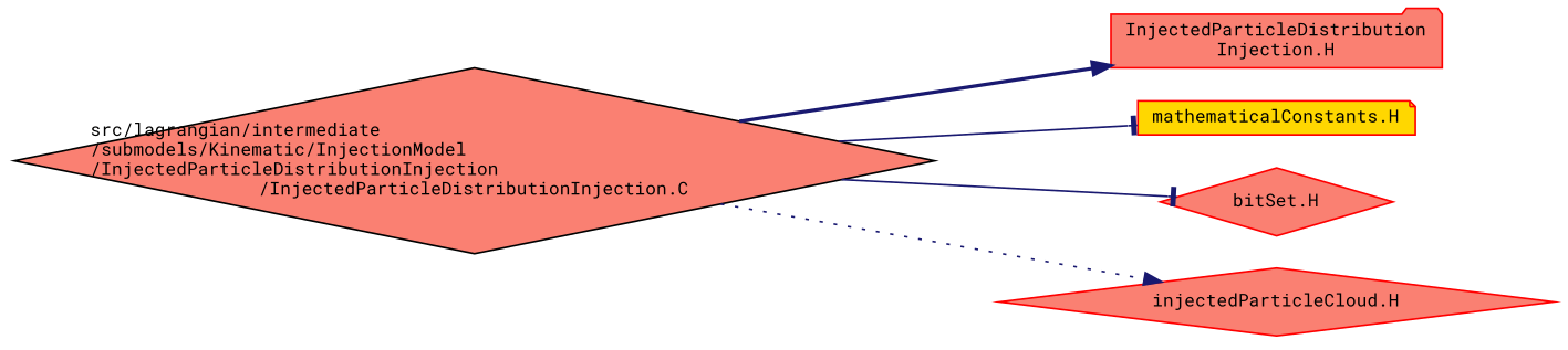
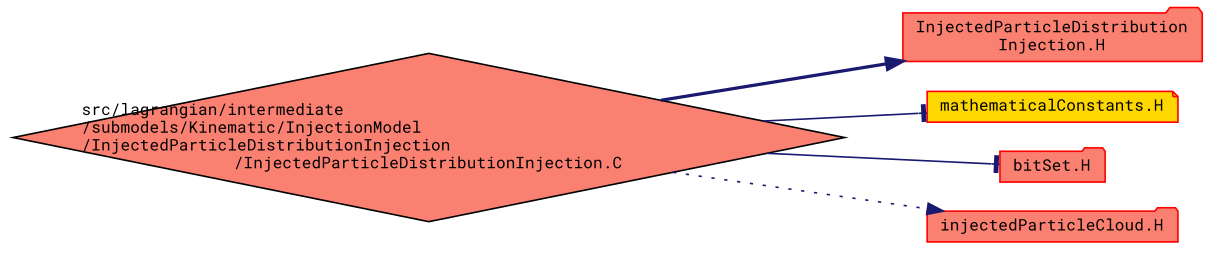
  digraph {
    fontname="Roboto Mono"
    rankdir=LR
    node [color=red fillcolor=salmon fontname="Roboto Mono" fontsize=10 shape=diamond style=filled]
    edge [arrowhead=normal color=midnightblue fontname="Roboto Mono" fontsize=10 labelfontname=Helvetica labelfontsize=10 style=solid]
    n1 [color=black fontcolor=black height=0.2 label="src/lagrangian/intermediate\l/submodels/Kinematic/InjectionModel\l/InjectedParticleDistributionInjection\l/InjectedParticleDistributionInjection.C" width=0.4]
    n2 [height=0.2 label="InjectedParticleDistribution\lInjection.H" shape=folder width=0.4]
    n3 [fillcolor=gold height=0.2 label="mathematicalConstants.H" shape=note width=0.4]
-   n4 [height=0.2 label="bitSet.H" width=0.4]
-   n5 [height=0.2 label="injectedParticleCloud.H" width=0.4]
+   n4 [height=0.2 label="bitSet.H" shape=folder width=0.4]
+   n5 [height=0.2 label="injectedParticleCloud.H" shape=folder width=0.4]
    n1 -> n2 [style=bold]
    n1 -> n3 [arrowhead=tee]
    n1 -> n4 [arrowhead=tee]
    n1 -> n5 [style=dotted]
  }
